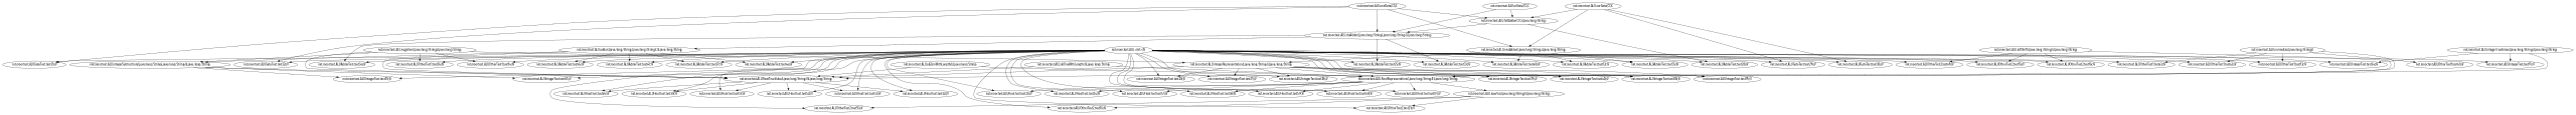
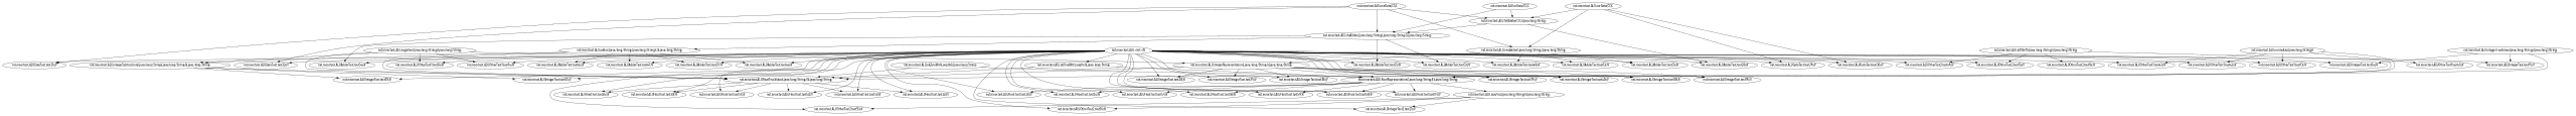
  digraph {
    fontname="Fira Sans"
    node [fontname="Fira Sans"]
    edge [fontname="Fira Sans"]
    "net.mooctest.ALU.<init>()V"
    "net.mooctest.ALUAdderTest.test12()V"
    "net.mooctest.ALUAdderTest.test25()V"
    "net.mooctest.ALUAdderTest.test27()V"
    "net.mooctest.ALUAdderTest.test28()V"
    "net.mooctest.ALUAdderTest.test33()V"
    "net.mooctest.ALUAdderTest.test34()V"
    "net.mooctest.ALUAdderTest.test35()V"
    "net.mooctest.ALUAdderTest.test44()V"
    "net.mooctest.ALUAdderTest.test45()V"
    "net.mooctest.ALUAdderTest.test47()V"
    "net.mooctest.ALUAdderTest.test48()V"
    "net.mooctest.ALUFloatTest.test07()V"
    "net.mooctest.ALUFloatTest.test22()V"
    "net.mooctest.ALUFloatTest.test23()V"
    "net.mooctest.ALUFloatTest.test24()V"
    "net.mooctest.ALUFloatTest.test46()V"
    "net.mooctest.ALUFloatTest.test50()V"
    "net.mooctest.ALUFloatTest.test51()V"
    "net.mooctest.ALUFloatTest.test52()V"
    "net.mooctest.ALUFloatTest.test53()V"
    "net.mooctest.ALUFloatTest.test57()V"
    "net.mooctest.ALUFloatTest.test58()V"
    "net.mooctest.ALUFloatTest.test59()V"
    "net.mooctest.ALUFloatTest.test60()V"
    "net.mooctest.ALUGateTest.test29()V"
    "net.mooctest.ALUGateTest.test30()V"
    "net.mooctest.ALUGateTest.test31()V"
    "net.mooctest.ALUGateTest.test32()V"
    "net.mooctest.ALUIntegerTest.test01()V"
    "net.mooctest.ALUIntegerTest.test08()V"
    "net.mooctest.ALUIntegerTest.test17()V"
    "net.mooctest.ALUIntegerTest.test19()V"
    "net.mooctest.ALUIntegerTest.test20()V"
    "net.mooctest.ALUIntegerTest.test37()V"
    "net.mooctest.ALUIntegerTest.test38()V"
    "net.mooctest.ALUIntegerTest.test39()V"
    "net.mooctest.ALUIntegerTest.test40()V"
    "net.mooctest.ALUIntegerTest.test54()V"
    "net.mooctest.ALUIntegerTest.test61()V"
    "net.mooctest.ALUOtherTest1.test13()V"
    "net.mooctest.ALUOtherTest1.test14()V"
    "net.mooctest.ALUOtherTest1.test36()V"
    "net.mooctest.ALUOtherTest1.test42()V"
    "net.mooctest.ALUOtherTest1.test43()V"
    "net.mooctest.ALUOtherTest2.test15()V"
    "net.mooctest.ALUOtherTest2.test16()V"
-   "net.mooctest.ALUOtherTest2.test21()V"
+   "net.mooctest.ALUOtherTest2.test21()V" [label="net.mooctest.ALUIntegerTest2.test21()V"]
    "net.mooctest.ALUOtherTest2.test49()V"
    "net.mooctest.ALUOtherTest2.test55()V"
    "net.mooctest.ALUOtherTest2.test56()V"
    "net.mooctest.ALU.adder(Ljava/lang/String;Ljava/lang/String;CI)Ljava/lang/String;"
    "net.mooctest.ALU.floatTrueValue(Ljava/lang/String;II)Ljava/lang/String;"
    "net.mooctest.ALU.integerSubtraction(Ljava/lang/String;Ljava/lang/String;I)Ljava/lang/String;"
    "net.mooctest.ALU.allOneWithLength(I)Ljava/lang/String;"
    "net.mooctest.ALU.floatRepresentation(Ljava/lang/String;II)Ljava/lang/String;"
    "net.mooctest.ALU.ieee754(Ljava/lang/String;I)Ljava/lang/String;"
    "net.mooctest.ALU.allZeroWithLength(I)Ljava/lang/String;"
    "net.mooctest.ALU.andGate(CC)C"
    "net.mooctest.ALU.claAdder(Ljava/lang/String;Ljava/lang/String;C)Ljava/lang/String;"
    "net.mooctest.ALU.fullAdder(CCC)Ljava/lang/String;"
    "net.mooctest.ALU.oneAdder(Ljava/lang/String;)Ljava/lang/String;"
    "net.mooctest.ALU.integerRepresentation(Ljava/lang/String;I)Ljava/lang/String;"
    "net.mooctest.ALU.integerTrueValue(Ljava/lang/String;)Ljava/lang/String;"
    "net.mooctest.ALU.leftShift(Ljava/lang/String;I)Ljava/lang/String;"
    "net.mooctest.ALU.negation(Ljava/lang/String;)Ljava/lang/String;"
    "net.mooctest.ALU.normalize(Ljava/lang/String;)I"
    "net.mooctest.ALUOtherTest1.test41()V"
    "net.mooctest.ALU.orGate(CC)C"
    "net.mooctest.ALU.xorGate(CC)C"
    "net.mooctest.ALU.<init>()V" -> "net.mooctest.ALUAdderTest.test12()V"
    "net.mooctest.ALU.<init>()V" -> "net.mooctest.ALUAdderTest.test25()V"
    "net.mooctest.ALU.<init>()V" -> "net.mooctest.ALUAdderTest.test27()V"
    "net.mooctest.ALU.<init>()V" -> "net.mooctest.ALUAdderTest.test28()V"
    "net.mooctest.ALU.<init>()V" -> "net.mooctest.ALUAdderTest.test33()V"
    "net.mooctest.ALU.<init>()V" -> "net.mooctest.ALUAdderTest.test34()V"
    "net.mooctest.ALU.<init>()V" -> "net.mooctest.ALUAdderTest.test35()V"
    "net.mooctest.ALU.<init>()V" -> "net.mooctest.ALUAdderTest.test44()V"
    "net.mooctest.ALU.<init>()V" -> "net.mooctest.ALUAdderTest.test45()V"
    "net.mooctest.ALU.<init>()V" -> "net.mooctest.ALUAdderTest.test47()V"
    "net.mooctest.ALU.<init>()V" -> "net.mooctest.ALUAdderTest.test48()V"
    "net.mooctest.ALU.<init>()V" -> "net.mooctest.ALUFloatTest.test07()V"
    "net.mooctest.ALU.<init>()V" -> "net.mooctest.ALUFloatTest.test22()V"
    "net.mooctest.ALU.<init>()V" -> "net.mooctest.ALUFloatTest.test23()V"
    "net.mooctest.ALU.<init>()V" -> "net.mooctest.ALUFloatTest.test24()V"
    "net.mooctest.ALU.<init>()V" -> "net.mooctest.ALUFloatTest.test46()V"
    "net.mooctest.ALU.<init>()V" -> "net.mooctest.ALUFloatTest.test50()V"
    "net.mooctest.ALU.<init>()V" -> "net.mooctest.ALUFloatTest.test51()V"
    "net.mooctest.ALU.<init>()V" -> "net.mooctest.ALUFloatTest.test52()V"
    "net.mooctest.ALU.<init>()V" -> "net.mooctest.ALUFloatTest.test53()V"
    "net.mooctest.ALU.<init>()V" -> "net.mooctest.ALUFloatTest.test57()V"
    "net.mooctest.ALU.<init>()V" -> "net.mooctest.ALUFloatTest.test58()V"
    "net.mooctest.ALU.<init>()V" -> "net.mooctest.ALUFloatTest.test59()V"
    "net.mooctest.ALU.<init>()V" -> "net.mooctest.ALUFloatTest.test60()V"
    "net.mooctest.ALU.<init>()V" -> "net.mooctest.ALUGateTest.test29()V"
    "net.mooctest.ALU.<init>()V" -> "net.mooctest.ALUGateTest.test30()V"
    "net.mooctest.ALU.<init>()V" -> "net.mooctest.ALUGateTest.test31()V"
    "net.mooctest.ALU.<init>()V" -> "net.mooctest.ALUGateTest.test32()V"
    "net.mooctest.ALU.<init>()V" -> "net.mooctest.ALUIntegerTest.test01()V"
    "net.mooctest.ALU.<init>()V" -> "net.mooctest.ALUIntegerTest.test08()V"
    "net.mooctest.ALU.<init>()V" -> "net.mooctest.ALUIntegerTest.test17()V"
    "net.mooctest.ALU.<init>()V" -> "net.mooctest.ALUIntegerTest.test19()V"
    "net.mooctest.ALU.<init>()V" -> "net.mooctest.ALUIntegerTest.test20()V"
    "net.mooctest.ALU.<init>()V" -> "net.mooctest.ALUIntegerTest.test37()V"
    "net.mooctest.ALU.<init>()V" -> "net.mooctest.ALUIntegerTest.test38()V"
    "net.mooctest.ALU.<init>()V" -> "net.mooctest.ALUIntegerTest.test39()V"
    "net.mooctest.ALU.<init>()V" -> "net.mooctest.ALUIntegerTest.test40()V"
    "net.mooctest.ALU.<init>()V" -> "net.mooctest.ALUIntegerTest.test54()V"
    "net.mooctest.ALU.<init>()V" -> "net.mooctest.ALUIntegerTest.test61()V"
    "net.mooctest.ALU.<init>()V" -> "net.mooctest.ALUOtherTest1.test13()V"
    "net.mooctest.ALU.<init>()V" -> "net.mooctest.ALUOtherTest1.test14()V"
    "net.mooctest.ALU.<init>()V" -> "net.mooctest.ALUOtherTest1.test36()V"
    "net.mooctest.ALU.<init>()V" -> "net.mooctest.ALUOtherTest1.test42()V"
    "net.mooctest.ALU.<init>()V" -> "net.mooctest.ALUOtherTest1.test43()V"
    "net.mooctest.ALU.<init>()V" -> "net.mooctest.ALUOtherTest2.test15()V"
-   "net.mooctest.ALU.<init>()V" -> "net.mooctest.ALUOtherTest2.test16()V"
+   "net.mooctest.ALU.<init>()V" -> "net.mooctest.ALU.allOneWithLength(I)Ljava/lang/String;"
    "net.mooctest.ALU.<init>()V" -> "net.mooctest.ALUOtherTest2.test21()V"
    "net.mooctest.ALU.<init>()V" -> "net.mooctest.ALUOtherTest2.test49()V"
    "net.mooctest.ALU.<init>()V" -> "net.mooctest.ALUOtherTest2.test55()V"
    "net.mooctest.ALU.<init>()V" -> "net.mooctest.ALUOtherTest2.test56()V"
    "net.mooctest.ALU.adder(Ljava/lang/String;Ljava/lang/String;CI)Ljava/lang/String;" -> "net.mooctest.ALUAdderTest.test27()V"
    "net.mooctest.ALU.adder(Ljava/lang/String;Ljava/lang/String;CI)Ljava/lang/String;" -> "net.mooctest.ALUAdderTest.test44()V"
    "net.mooctest.ALU.adder(Ljava/lang/String;Ljava/lang/String;CI)Ljava/lang/String;" -> "net.mooctest.ALUAdderTest.test45()V"
    "net.mooctest.ALU.adder(Ljava/lang/String;Ljava/lang/String;CI)Ljava/lang/String;" -> "net.mooctest.ALUAdderTest.test47()V"
    "net.mooctest.ALU.adder(Ljava/lang/String;Ljava/lang/String;CI)Ljava/lang/String;" -> "net.mooctest.ALU.floatTrueValue(Ljava/lang/String;II)Ljava/lang/String;"
    "net.mooctest.ALU.adder(Ljava/lang/String;Ljava/lang/String;CI)Ljava/lang/String;" -> "net.mooctest.ALU.integerSubtraction(Ljava/lang/String;Ljava/lang/String;I)Ljava/lang/String;"
    "net.mooctest.ALU.floatTrueValue(Ljava/lang/String;II)Ljava/lang/String;" -> "net.mooctest.ALUFloatTest.test22()V"
    "net.mooctest.ALU.floatTrueValue(Ljava/lang/String;II)Ljava/lang/String;" -> "net.mooctest.ALUFloatTest.test46()V"
    "net.mooctest.ALU.floatTrueValue(Ljava/lang/String;II)Ljava/lang/String;" -> "net.mooctest.ALUFloatTest.test50()V"
    "net.mooctest.ALU.floatTrueValue(Ljava/lang/String;II)Ljava/lang/String;" -> "net.mooctest.ALUFloatTest.test51()V"
    "net.mooctest.ALU.floatTrueValue(Ljava/lang/String;II)Ljava/lang/String;" -> "net.mooctest.ALUFloatTest.test52()V"
    "net.mooctest.ALU.floatTrueValue(Ljava/lang/String;II)Ljava/lang/String;" -> "net.mooctest.ALUFloatTest.test53()V"
    "net.mooctest.ALU.integerSubtraction(Ljava/lang/String;Ljava/lang/String;I)Ljava/lang/String;" -> "net.mooctest.ALUIntegerTest.test01()V"
    "net.mooctest.ALU.integerSubtraction(Ljava/lang/String;Ljava/lang/String;I)Ljava/lang/String;" -> "net.mooctest.ALUIntegerTest.test61()V"
    "net.mooctest.ALU.integerSubtraction(Ljava/lang/String;Ljava/lang/String;I)Ljava/lang/String;" -> "net.mooctest.ALU.floatTrueValue(Ljava/lang/String;II)Ljava/lang/String;"
    "net.mooctest.ALU.allOneWithLength(I)Ljava/lang/String;" -> "net.mooctest.ALU.floatTrueValue(Ljava/lang/String;II)Ljava/lang/String;"
    "net.mooctest.ALU.allOneWithLength(I)Ljava/lang/String;" -> "net.mooctest.ALU.floatRepresentation(Ljava/lang/String;II)Ljava/lang/String;"
    "net.mooctest.ALU.floatRepresentation(Ljava/lang/String;II)Ljava/lang/String;" -> "net.mooctest.ALUFloatTest.test07()V"
    "net.mooctest.ALU.floatRepresentation(Ljava/lang/String;II)Ljava/lang/String;" -> "net.mooctest.ALUFloatTest.test23()V"
    "net.mooctest.ALU.floatRepresentation(Ljava/lang/String;II)Ljava/lang/String;" -> "net.mooctest.ALUFloatTest.test24()V"
    "net.mooctest.ALU.floatRepresentation(Ljava/lang/String;II)Ljava/lang/String;" -> "net.mooctest.ALUFloatTest.test57()V"
    "net.mooctest.ALU.floatRepresentation(Ljava/lang/String;II)Ljava/lang/String;" -> "net.mooctest.ALUFloatTest.test58()V"
    "net.mooctest.ALU.floatRepresentation(Ljava/lang/String;II)Ljava/lang/String;" -> "net.mooctest.ALUFloatTest.test59()V"
    "net.mooctest.ALU.floatRepresentation(Ljava/lang/String;II)Ljava/lang/String;" -> "net.mooctest.ALUFloatTest.test60()V"
    "net.mooctest.ALU.floatRepresentation(Ljava/lang/String;II)Ljava/lang/String;" -> "net.mooctest.ALU.ieee754(Ljava/lang/String;I)Ljava/lang/String;"
    "net.mooctest.ALU.ieee754(Ljava/lang/String;I)Ljava/lang/String;" -> "net.mooctest.ALUOtherTest2.test21()V"
    "net.mooctest.ALU.ieee754(Ljava/lang/String;I)Ljava/lang/String;" -> "net.mooctest.ALUOtherTest2.test55()V"
    "net.mooctest.ALU.ieee754(Ljava/lang/String;I)Ljava/lang/String;" -> "net.mooctest.ALUOtherTest2.test56()V"
    "net.mooctest.ALU.allZeroWithLength(I)Ljava/lang/String;" -> "net.mooctest.ALU.floatTrueValue(Ljava/lang/String;II)Ljava/lang/String;"
    "net.mooctest.ALU.allZeroWithLength(I)Ljava/lang/String;" -> "net.mooctest.ALU.floatRepresentation(Ljava/lang/String;II)Ljava/lang/String;"
    "net.mooctest.ALU.andGate(CC)C" -> "net.mooctest.ALUGateTest.test31()V"
    "net.mooctest.ALU.andGate(CC)C" -> "net.mooctest.ALUGateTest.test32()V"
    "net.mooctest.ALU.andGate(CC)C" -> "net.mooctest.ALU.claAdder(Ljava/lang/String;Ljava/lang/String;C)Ljava/lang/String;"
    "net.mooctest.ALU.andGate(CC)C" -> "net.mooctest.ALU.fullAdder(CCC)Ljava/lang/String;"
    "net.mooctest.ALU.andGate(CC)C" -> "net.mooctest.ALU.oneAdder(Ljava/lang/String;)Ljava/lang/String;"
    "net.mooctest.ALU.claAdder(Ljava/lang/String;Ljava/lang/String;C)Ljava/lang/String;" -> "net.mooctest.ALUAdderTest.test25()V"
    "net.mooctest.ALU.claAdder(Ljava/lang/String;Ljava/lang/String;C)Ljava/lang/String;" -> "net.mooctest.ALUAdderTest.test33()V"
    "net.mooctest.ALU.claAdder(Ljava/lang/String;Ljava/lang/String;C)Ljava/lang/String;" -> "net.mooctest.ALUAdderTest.test34()V"
    "net.mooctest.ALU.claAdder(Ljava/lang/String;Ljava/lang/String;C)Ljava/lang/String;" -> "net.mooctest.ALU.adder(Ljava/lang/String;Ljava/lang/String;CI)Ljava/lang/String;"
    "net.mooctest.ALU.fullAdder(CCC)Ljava/lang/String;" -> "net.mooctest.ALUAdderTest.test28()V"
    "net.mooctest.ALU.fullAdder(CCC)Ljava/lang/String;" -> "net.mooctest.ALU.claAdder(Ljava/lang/String;Ljava/lang/String;C)Ljava/lang/String;"
    "net.mooctest.ALU.oneAdder(Ljava/lang/String;)Ljava/lang/String;" -> "net.mooctest.ALUAdderTest.test12()V"
    "net.mooctest.ALU.oneAdder(Ljava/lang/String;)Ljava/lang/String;" -> "net.mooctest.ALUAdderTest.test35()V"
    "net.mooctest.ALU.oneAdder(Ljava/lang/String;)Ljava/lang/String;" -> "net.mooctest.ALUAdderTest.test48()V"
    "net.mooctest.ALU.oneAdder(Ljava/lang/String;)Ljava/lang/String;" -> "net.mooctest.ALU.integerRepresentation(Ljava/lang/String;I)Ljava/lang/String;"
    "net.mooctest.ALU.integerRepresentation(Ljava/lang/String;I)Ljava/lang/String;" -> "net.mooctest.ALUIntegerTest.test08()V"
    "net.mooctest.ALU.integerRepresentation(Ljava/lang/String;I)Ljava/lang/String;" -> "net.mooctest.ALUIntegerTest.test19()V"
    "net.mooctest.ALU.integerRepresentation(Ljava/lang/String;I)Ljava/lang/String;" -> "net.mooctest.ALUIntegerTest.test20()V"
    "net.mooctest.ALU.integerRepresentation(Ljava/lang/String;I)Ljava/lang/String;" -> "net.mooctest.ALUIntegerTest.test37()V"
    "net.mooctest.ALU.integerRepresentation(Ljava/lang/String;I)Ljava/lang/String;" -> "net.mooctest.ALUIntegerTest.test38()V"
    "net.mooctest.ALU.integerRepresentation(Ljava/lang/String;I)Ljava/lang/String;" -> "net.mooctest.ALUIntegerTest.test39()V"
    "net.mooctest.ALU.integerRepresentation(Ljava/lang/String;I)Ljava/lang/String;" -> "net.mooctest.ALUIntegerTest.test40()V"
    "net.mooctest.ALU.integerRepresentation(Ljava/lang/String;I)Ljava/lang/String;" -> "net.mooctest.ALU.floatTrueValue(Ljava/lang/String;II)Ljava/lang/String;"
    "net.mooctest.ALU.integerRepresentation(Ljava/lang/String;I)Ljava/lang/String;" -> "net.mooctest.ALU.floatRepresentation(Ljava/lang/String;II)Ljava/lang/String;"
    "net.mooctest.ALU.integerTrueValue(Ljava/lang/String;)Ljava/lang/String;" -> "net.mooctest.ALUIntegerTest.test17()V"
    "net.mooctest.ALU.integerTrueValue(Ljava/lang/String;)Ljava/lang/String;" -> "net.mooctest.ALUIntegerTest.test54()V"
    "net.mooctest.ALU.integerTrueValue(Ljava/lang/String;)Ljava/lang/String;" -> "net.mooctest.ALU.floatTrueValue(Ljava/lang/String;II)Ljava/lang/String;"
    "net.mooctest.ALU.leftShift(Ljava/lang/String;I)Ljava/lang/String;" -> "net.mooctest.ALUOtherTest2.test15()V"
    "net.mooctest.ALU.leftShift(Ljava/lang/String;I)Ljava/lang/String;" -> "net.mooctest.ALUOtherTest2.test16()V"
    "net.mooctest.ALU.leftShift(Ljava/lang/String;I)Ljava/lang/String;" -> "net.mooctest.ALUOtherTest2.test49()V"
    "net.mooctest.ALU.leftShift(Ljava/lang/String;I)Ljava/lang/String;" -> "net.mooctest.ALU.floatRepresentation(Ljava/lang/String;II)Ljava/lang/String;"
    "net.mooctest.ALU.negation(Ljava/lang/String;)Ljava/lang/String;" -> "net.mooctest.ALUOtherTest1.test14()V"
    "net.mooctest.ALU.negation(Ljava/lang/String;)Ljava/lang/String;" -> "net.mooctest.ALUOtherTest1.test36()V"
    "net.mooctest.ALU.negation(Ljava/lang/String;)Ljava/lang/String;" -> "net.mooctest.ALU.floatTrueValue(Ljava/lang/String;II)Ljava/lang/String;"
    "net.mooctest.ALU.negation(Ljava/lang/String;)Ljava/lang/String;" -> "net.mooctest.ALU.integerSubtraction(Ljava/lang/String;Ljava/lang/String;I)Ljava/lang/String;"
    "net.mooctest.ALU.negation(Ljava/lang/String;)Ljava/lang/String;" -> "net.mooctest.ALU.integerRepresentation(Ljava/lang/String;I)Ljava/lang/String;"
    "net.mooctest.ALU.normalize(Ljava/lang/String;)I" -> "net.mooctest.ALUOtherTest1.test13()V"
    "net.mooctest.ALU.normalize(Ljava/lang/String;)I" -> "net.mooctest.ALUOtherTest1.test42()V"
    "net.mooctest.ALU.normalize(Ljava/lang/String;)I" -> "net.mooctest.ALUOtherTest1.test43()V"
    "net.mooctest.ALU.normalize(Ljava/lang/String;)I" -> "net.mooctest.ALU.floatRepresentation(Ljava/lang/String;II)Ljava/lang/String;"
    "net.mooctest.ALU.normalize(Ljava/lang/String;)I" -> "net.mooctest.ALUOtherTest1.test41()V"
    "net.mooctest.ALU.orGate(CC)C" -> "net.mooctest.ALU.claAdder(Ljava/lang/String;Ljava/lang/String;C)Ljava/lang/String;"
    "net.mooctest.ALU.orGate(CC)C" -> "net.mooctest.ALU.fullAdder(CCC)Ljava/lang/String;"
    "net.mooctest.ALU.xorGate(CC)C" -> "net.mooctest.ALUGateTest.test29()V"
    "net.mooctest.ALU.xorGate(CC)C" -> "net.mooctest.ALUGateTest.test30()V"
    "net.mooctest.ALU.xorGate(CC)C" -> "net.mooctest.ALU.fullAdder(CCC)Ljava/lang/String;"
    "net.mooctest.ALU.xorGate(CC)C" -> "net.mooctest.ALU.oneAdder(Ljava/lang/String;)Ljava/lang/String;"
  }
